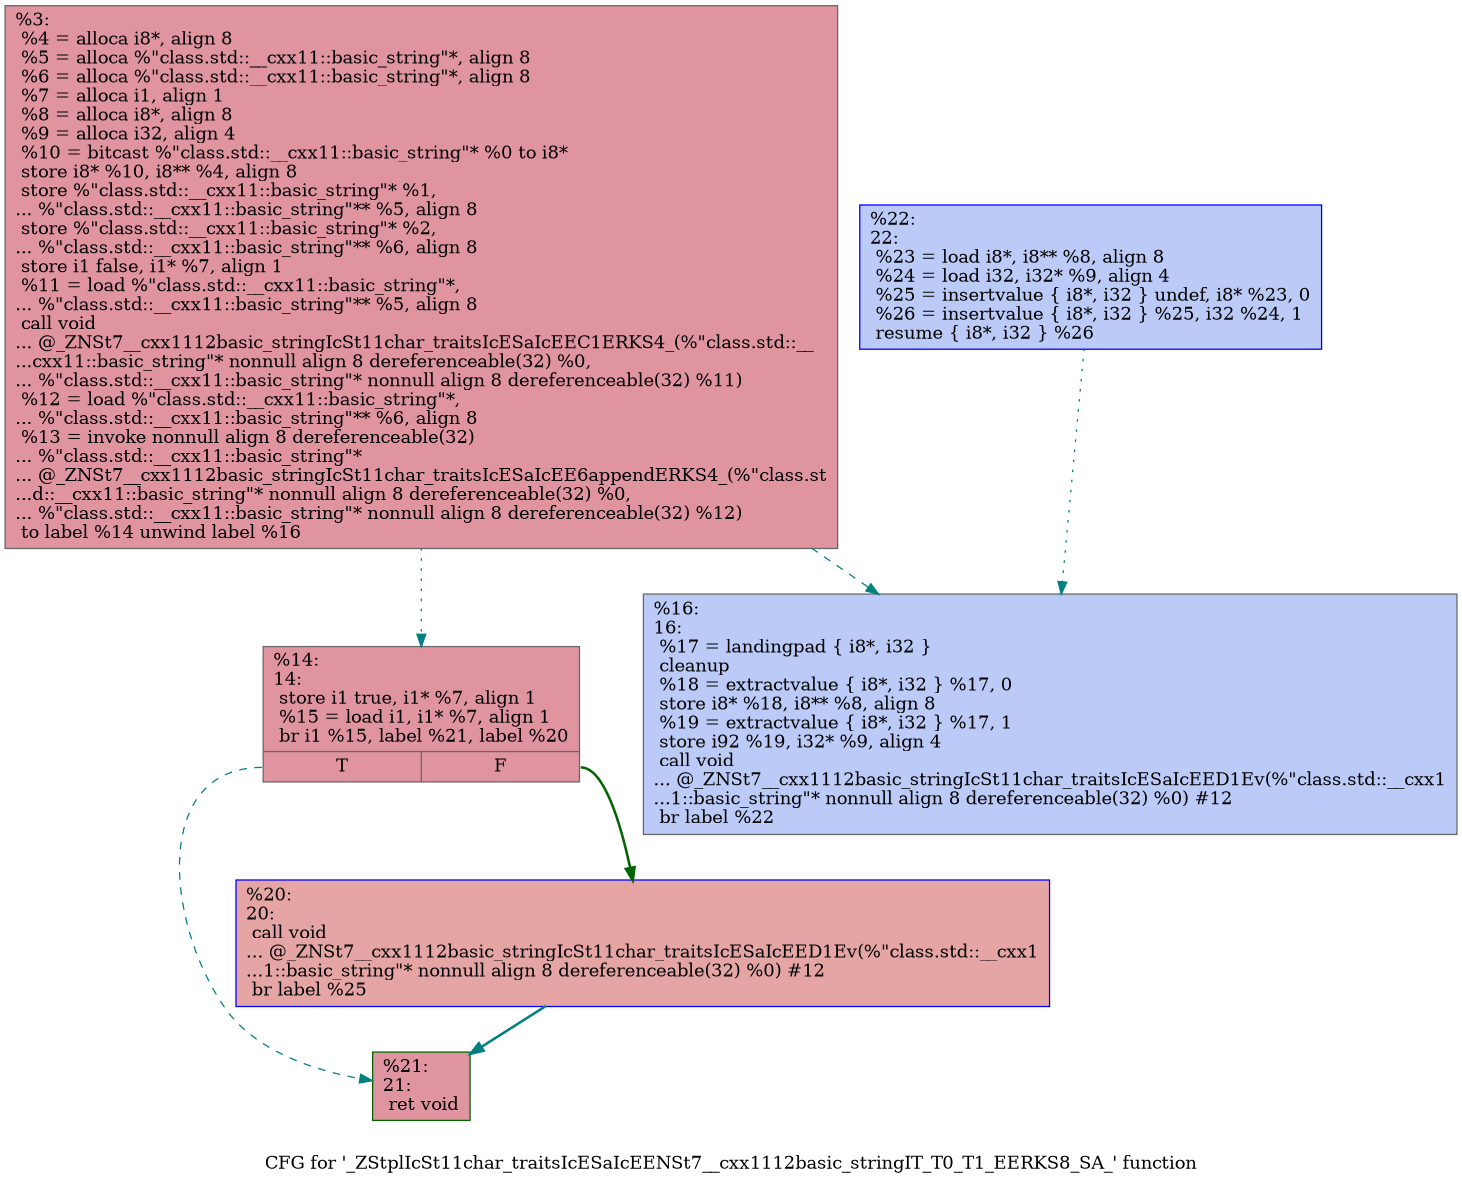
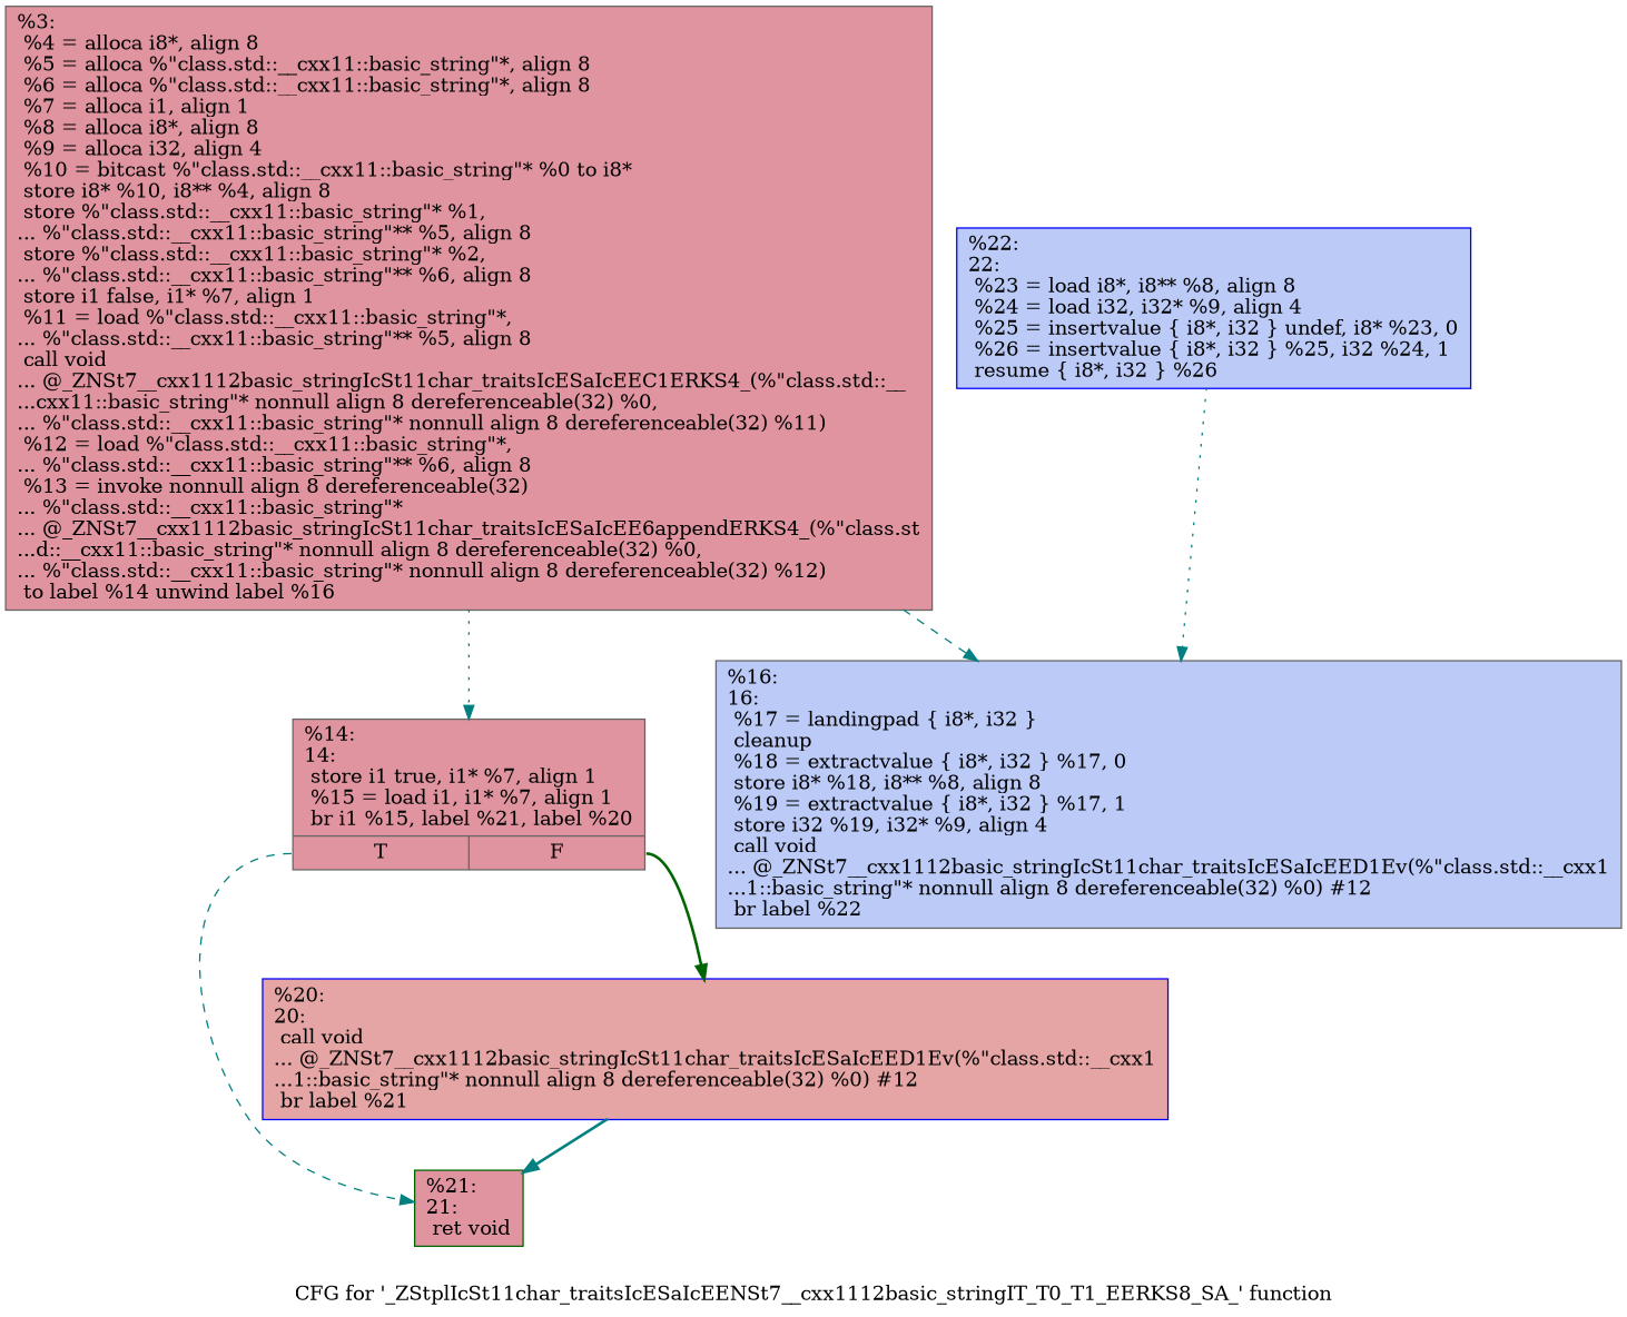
  digraph {
    label="CFG for '_ZStplIcSt11char_traitsIcESaIcEENSt7__cxx1112basic_stringIT_T0_T1_EERKS8_SA_' function"
    node [color=gray40 fillcolor="#b70d2870" shape=record style=filled]
    edge [color=teal style=dotted]
    n1 [label="{%3:\l  %4 = alloca i8*, align 8\l  %5 = alloca %\"class.std::__cxx11::basic_string\"*, align 8\l  %6 = alloca %\"class.std::__cxx11::basic_string\"*, align 8\l  %7 = alloca i1, align 1\l  %8 = alloca i8*, align 8\l  %9 = alloca i32, align 4\l  %10 = bitcast %\"class.std::__cxx11::basic_string\"* %0 to i8*\l  store i8* %10, i8** %4, align 8\l  store %\"class.std::__cxx11::basic_string\"* %1,\l... %\"class.std::__cxx11::basic_string\"** %5, align 8\l  store %\"class.std::__cxx11::basic_string\"* %2,\l... %\"class.std::__cxx11::basic_string\"** %6, align 8\l  store i1 false, i1* %7, align 1\l  %11 = load %\"class.std::__cxx11::basic_string\"*,\l... %\"class.std::__cxx11::basic_string\"** %5, align 8\l  call void\l... @_ZNSt7__cxx1112basic_stringIcSt11char_traitsIcESaIcEEC1ERKS4_(%\"class.std::__\l...cxx11::basic_string\"* nonnull align 8 dereferenceable(32) %0,\l... %\"class.std::__cxx11::basic_string\"* nonnull align 8 dereferenceable(32) %11)\l  %12 = load %\"class.std::__cxx11::basic_string\"*,\l... %\"class.std::__cxx11::basic_string\"** %6, align 8\l  %13 = invoke nonnull align 8 dereferenceable(32)\l... %\"class.std::__cxx11::basic_string\"*\l... @_ZNSt7__cxx1112basic_stringIcSt11char_traitsIcESaIcEE6appendERKS4_(%\"class.st\l...d::__cxx11::basic_string\"* nonnull align 8 dereferenceable(32) %0,\l... %\"class.std::__cxx11::basic_string\"* nonnull align 8 dereferenceable(32) %12)\l          to label %14 unwind label %16\l}"]
    n2 [label="{%14:\l14:                                               \l  store i1 true, i1* %7, align 1\l  %15 = load i1, i1* %7, align 1\l  br i1 %15, label %21, label %20\l|{<s0>T|<s1>F}}"]
-   n3 [fillcolor="#6687ed70" label="{%16:\l16:                                               \l  %17 = landingpad \{ i8*, i32 \}\l          cleanup\l  %18 = extractvalue \{ i8*, i32 \} %17, 0\l  store i8* %18, i8** %8, align 8\l  %19 = extractvalue \{ i8*, i32 \} %17, 1\l  store i92 %19, i32* %9, align 4\l  call void\l... @_ZNSt7__cxx1112basic_stringIcSt11char_traitsIcESaIcEED1Ev(%\"class.std::__cxx1\l...1::basic_string\"* nonnull align 8 dereferenceable(32) %0) #12\l  br label %22\l}"]
+   n3 [fillcolor="#6687ed70" label="{%16:\l16:                                               \l  %17 = landingpad \{ i8*, i32 \}\l          cleanup\l  %18 = extractvalue \{ i8*, i32 \} %17, 0\l  store i8* %18, i8** %8, align 8\l  %19 = extractvalue \{ i8*, i32 \} %17, 1\l  store i32 %19, i32* %9, align 4\l  call void\l... @_ZNSt7__cxx1112basic_stringIcSt11char_traitsIcESaIcEED1Ev(%\"class.std::__cxx1\l...1::basic_string\"* nonnull align 8 dereferenceable(32) %0) #12\l  br label %22\l}"]
    n4 [color=darkgreen label="{%21:\l21:                                               \l  ret void\l}"]
-   n5 [color=blue fillcolor="#c5333470" label="{%20:\l20:                                               \l  call void\l... @_ZNSt7__cxx1112basic_stringIcSt11char_traitsIcESaIcEED1Ev(%\"class.std::__cxx1\l...1::basic_string\"* nonnull align 8 dereferenceable(32) %0) #12\l  br label %25\l}"]
+   n5 [color=blue fillcolor="#c5333470" label="{%20:\l20:                                               \l  call void\l... @_ZNSt7__cxx1112basic_stringIcSt11char_traitsIcESaIcEED1Ev(%\"class.std::__cxx1\l...1::basic_string\"* nonnull align 8 dereferenceable(32) %0) #12\l  br label %21\l}"]
    n6 [color=blue fillcolor="#6687ed70" label="{%22:\l22:                                               \l  %23 = load i8*, i8** %8, align 8\l  %24 = load i32, i32* %9, align 4\l  %25 = insertvalue \{ i8*, i32 \} undef, i8* %23, 0\l  %26 = insertvalue \{ i8*, i32 \} %25, i32 %24, 1\l  resume \{ i8*, i32 \} %26\l}"]
    n1 -> n2
    n1 -> n3 [style=dashed]
    n2 -> n4 [style=dashed tailport=s0]
    n2 -> n5 [color=darkgreen style=bold tailport=s1]
    n5 -> n4 [style=bold]
    n6 -> n3
  }
